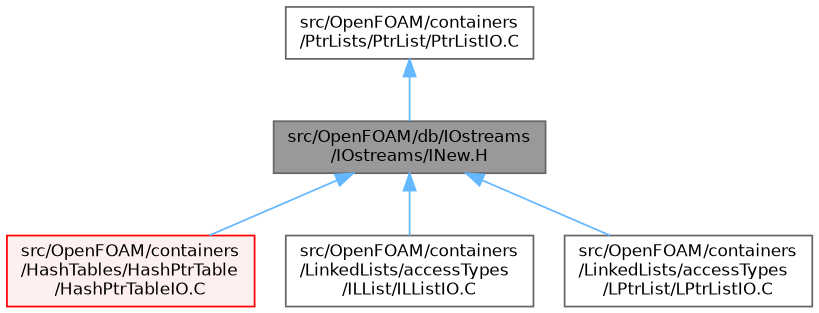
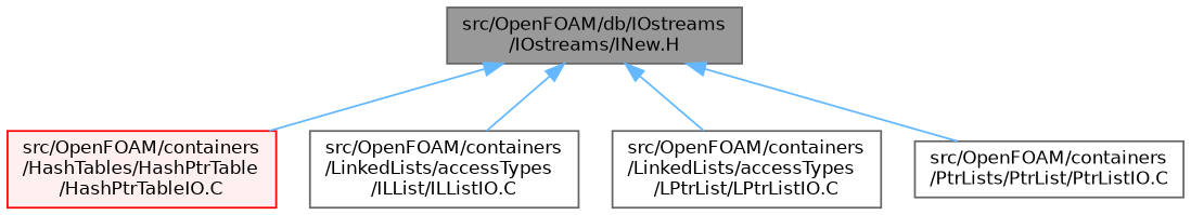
  digraph {
    node [color=grey40 fillcolor=white fontname=Helvetica fontsize=10 shape=box style=filled]
    edge [color=steelblue1 dir=back fontname=Helvetica fontsize=10 labelfontname=Helvetica labelfontsize=10 style=solid]
    n1 [color=gray40 fillcolor=grey60 fontcolor=black height=0.2 label="src/OpenFOAM/db/IOstreams\l/IOstreams/INew.H" width=0.4]
    n2 [color=red fillcolor="#FFF0F0" height=0.2 label="src/OpenFOAM/containers\l/HashTables/HashPtrTable\l/HashPtrTableIO.C" width=0.4]
    n3 [height=0.2 label="src/OpenFOAM/containers\l/LinkedLists/accessTypes\l/ILList/ILListIO.C" width=0.4]
    n4 [height=0.2 label="src/OpenFOAM/containers\l/LinkedLists/accessTypes\l/LPtrList/LPtrListIO.C" width=0.4]
    n5 [height=0.2 label="src/OpenFOAM/containers\l/PtrLists/PtrList/PtrListIO.C" width=0.4]
    n1 -> n2
    n1 -> n3
    n1 -> n4
-   n5 -> n1
+   n1 -> n5
  }
